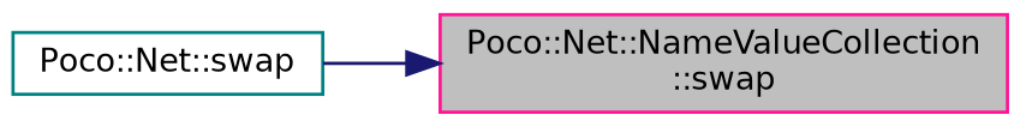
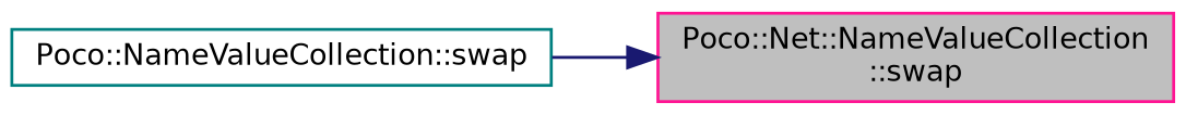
  digraph {
    rankdir=RL
    node [fontname=Helvetica fontsize=10 shape=record style=filled]
    n1 [color=deeppink fillcolor=grey75 fontcolor=black height=0.2 label="Poco::Net::NameValueCollection\l::swap" width=0.4]
-   n2 [color=teal fillcolor=white height=0.2 label="Poco::Net::swap" width=0.4]
+   n2 [color=teal fillcolor=white height=0.2 label="Poco::NameValueCollection::swap" width=0.4]
    n1 -> n2 [color=midnightblue dir=back fontname=Helvetica fontsize=10 labelfontname=Helvetica labelfontsize=10 style=solid]
  }
